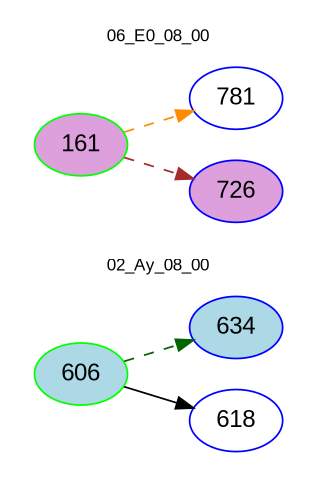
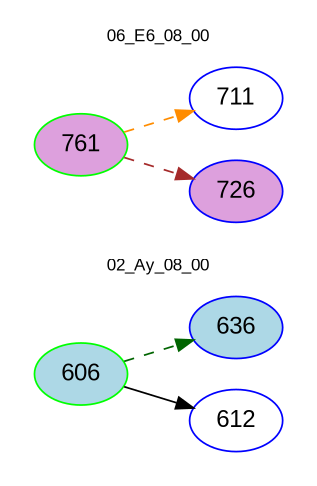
  digraph {
    fontname="Liberation Sans"
    rankdir=LR
    node [color=blue fillcolor=lightblue fontname="Liberation Sans" style=filled]
    edge [fontname="Liberation Sans" style=dashed]
    n1 [color=green label=606]
-   n2 [fillcolor=white label=618]
-   n3 [label=634]
-   n4 [color=green fillcolor=plum label=161]
+   n2 [fillcolor=white label=612]
+   n3 [label=636]
+   n4 [color=green fillcolor=plum label=761]
    n5 [fillcolor=plum label=726]
-   n6 [fillcolor=white label=781]
+   n6 [fillcolor=white label=711]
    subgraph cluster_1 {
      color=white
      fontsize=10
      label="02_Ay_08_00"
      n1
      n2
      n3
    }
    subgraph cluster_2 {
      color=white
      fontsize=10
-     label="06_E0_08_00"
+     label="06_E6_08_00"
      n4
      n5
      n6
    }
    n1 -> n2 [color=black style=solid]
    n1 -> n3 [color=darkgreen]
    n4 -> n5 [color=brown]
    n4 -> n6 [color=darkorange]
  }
